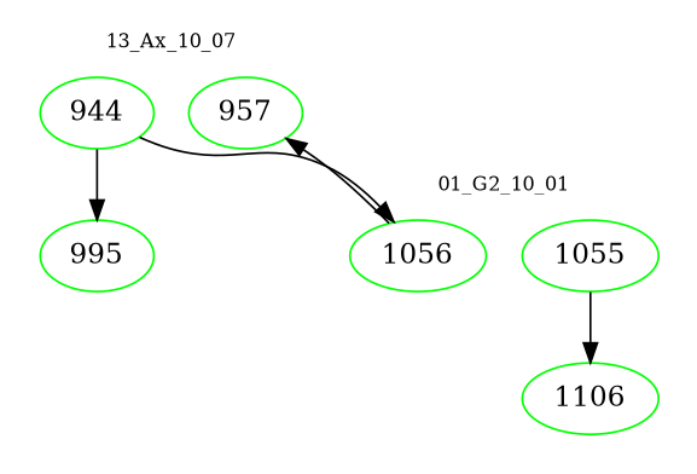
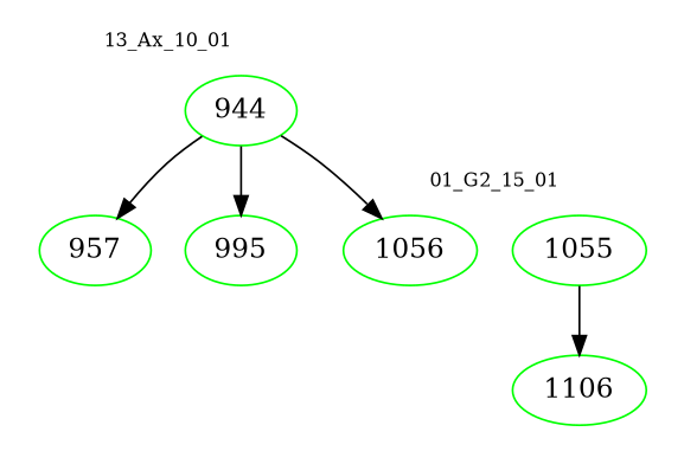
  digraph {
    node [color=green]
    edge [color=black]
    n1 [label=944]
    n2 [label=957]
    n3 [label=995]
    n4 [label=1055]
    n5 [label=1056]
    n6 [label=1106]
    subgraph cluster_1 {
      color=white
      fontsize=10
-     label="13_Ax_10_07"
+     label="13_Ax_10_01"
      n1
      n2
      n3
    }
    subgraph cluster_2 {
      color=white
      fontsize=10
-     label="01_G2_10_01"
+     label="01_G2_15_01"
      n4
      n5
      n6
    }
-   n5 -> n2
+   n1 -> n2
    n1 -> n3
    n1 -> n5
    n4 -> n6
  }
